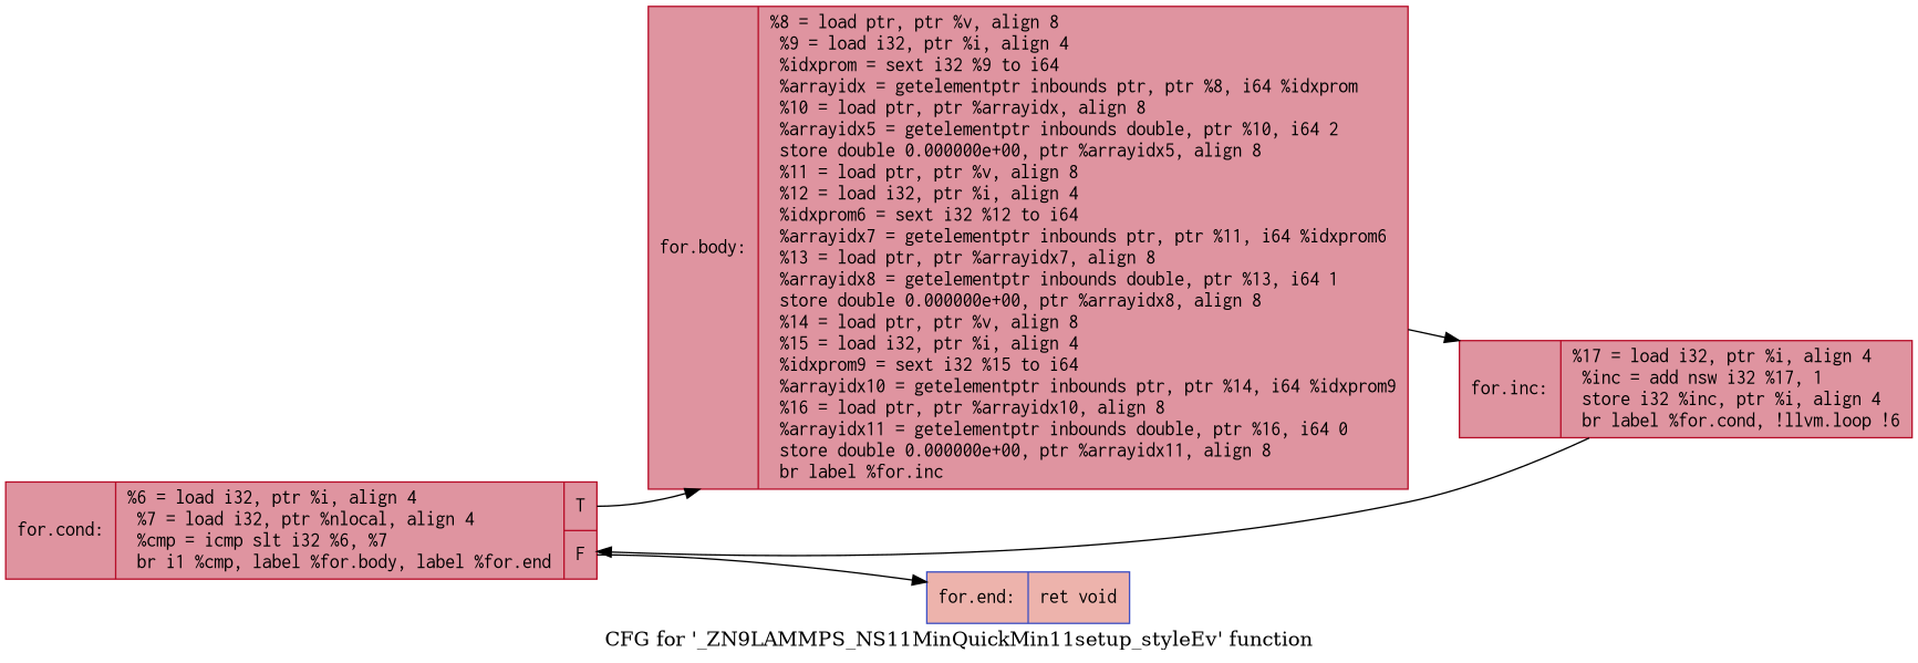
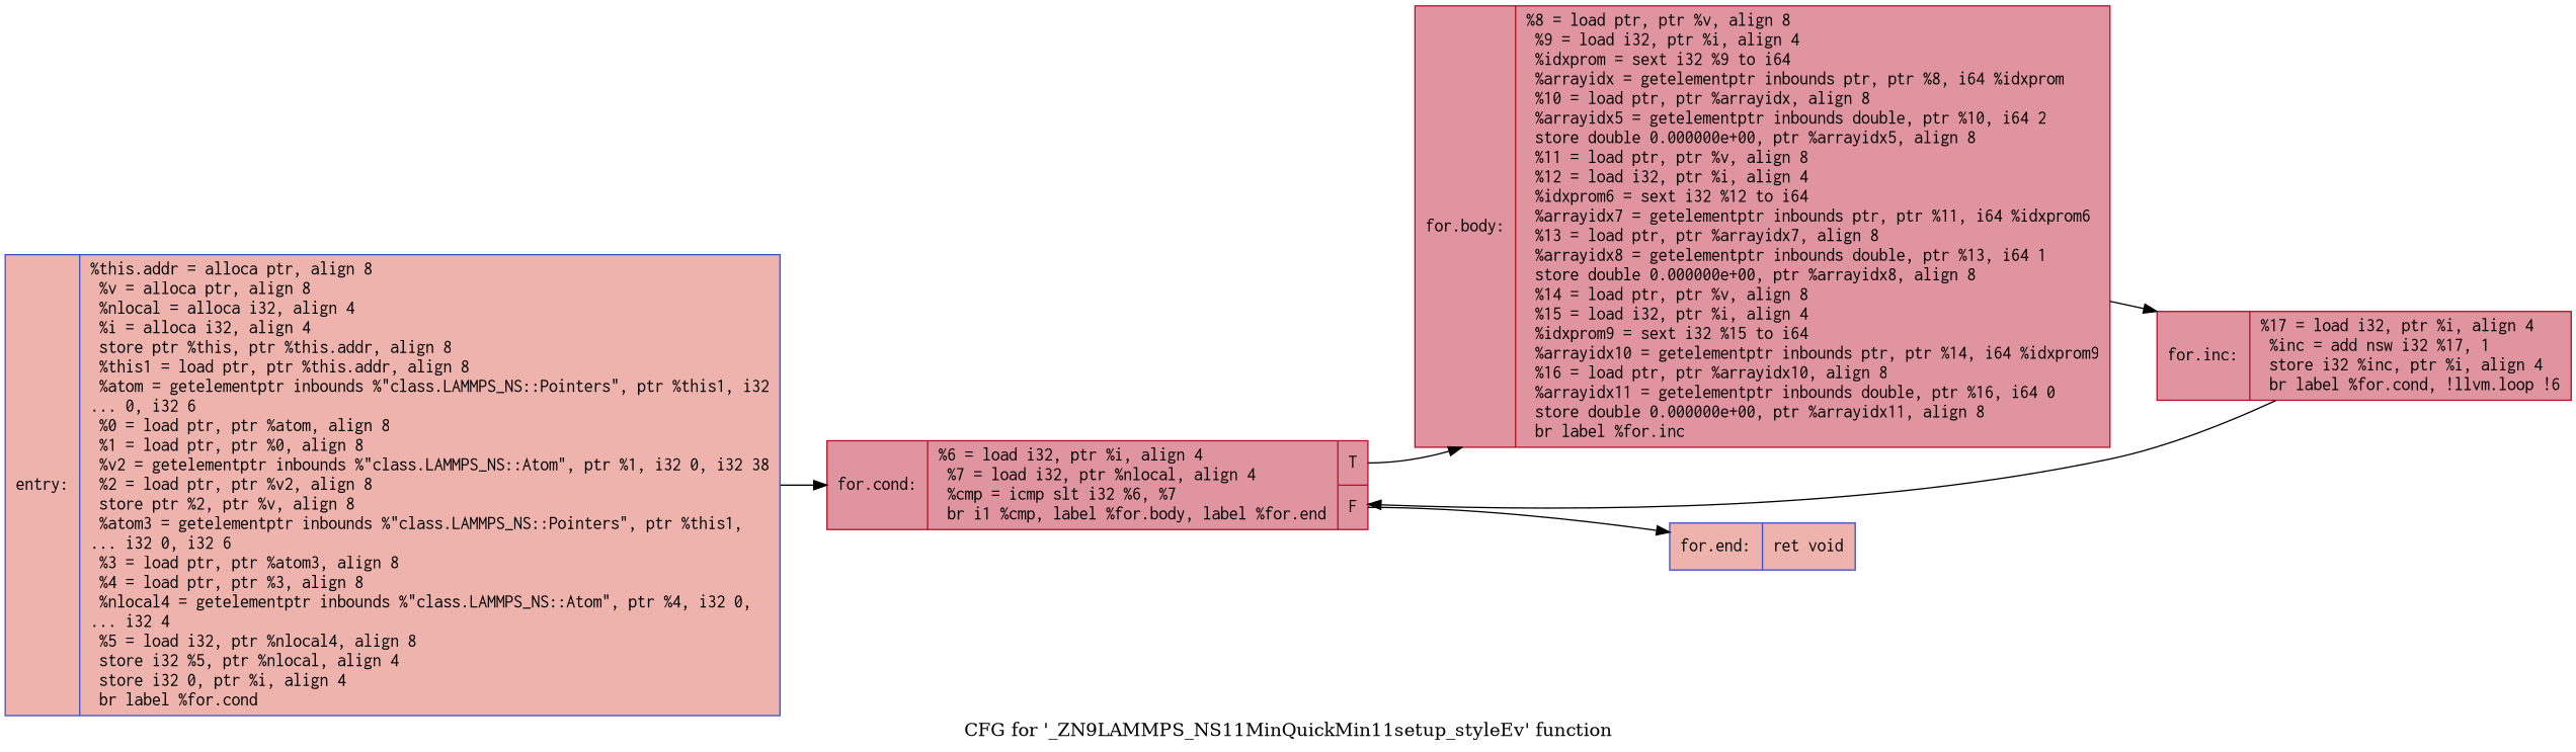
  digraph {
    label="CFG for '_ZN9LAMMPS_NS11MinQuickMin11setup_styleEv' function"
    rankdir=LR
    node [color="#b70d28ff" fillcolor="#b70d2870" fontname=Courier shape=record style=filled]
+   n1 [color="#3d50c3ff" fillcolor="#d6524470" label="{entry:\l|  %this.addr = alloca ptr, align 8\l  %v = alloca ptr, align 8\l  %nlocal = alloca i32, align 4\l  %i = alloca i32, align 4\l  store ptr %this, ptr %this.addr, align 8\l  %this1 = load ptr, ptr %this.addr, align 8\l  %atom = getelementptr inbounds %\"class.LAMMPS_NS::Pointers\", ptr %this1, i32\l... 0, i32 6\l  %0 = load ptr, ptr %atom, align 8\l  %1 = load ptr, ptr %0, align 8\l  %v2 = getelementptr inbounds %\"class.LAMMPS_NS::Atom\", ptr %1, i32 0, i32 38\l  %2 = load ptr, ptr %v2, align 8\l  store ptr %2, ptr %v, align 8\l  %atom3 = getelementptr inbounds %\"class.LAMMPS_NS::Pointers\", ptr %this1,\l... i32 0, i32 6\l  %3 = load ptr, ptr %atom3, align 8\l  %4 = load ptr, ptr %3, align 8\l  %nlocal4 = getelementptr inbounds %\"class.LAMMPS_NS::Atom\", ptr %4, i32 0,\l... i32 4\l  %5 = load i32, ptr %nlocal4, align 8\l  store i32 %5, ptr %nlocal, align 4\l  store i32 0, ptr %i, align 4\l  br label %for.cond\l}"]
    n2 [label="{for.cond:\l|  %6 = load i32, ptr %i, align 4\l  %7 = load i32, ptr %nlocal, align 4\l  %cmp = icmp slt i32 %6, %7\l  br i1 %cmp, label %for.body, label %for.end\l|{<s0>T|<s1>F}}"]
    n3 [label="{for.body:\l|  %8 = load ptr, ptr %v, align 8\l  %9 = load i32, ptr %i, align 4\l  %idxprom = sext i32 %9 to i64\l  %arrayidx = getelementptr inbounds ptr, ptr %8, i64 %idxprom\l  %10 = load ptr, ptr %arrayidx, align 8\l  %arrayidx5 = getelementptr inbounds double, ptr %10, i64 2\l  store double 0.000000e+00, ptr %arrayidx5, align 8\l  %11 = load ptr, ptr %v, align 8\l  %12 = load i32, ptr %i, align 4\l  %idxprom6 = sext i32 %12 to i64\l  %arrayidx7 = getelementptr inbounds ptr, ptr %11, i64 %idxprom6\l  %13 = load ptr, ptr %arrayidx7, align 8\l  %arrayidx8 = getelementptr inbounds double, ptr %13, i64 1\l  store double 0.000000e+00, ptr %arrayidx8, align 8\l  %14 = load ptr, ptr %v, align 8\l  %15 = load i32, ptr %i, align 4\l  %idxprom9 = sext i32 %15 to i64\l  %arrayidx10 = getelementptr inbounds ptr, ptr %14, i64 %idxprom9\l  %16 = load ptr, ptr %arrayidx10, align 8\l  %arrayidx11 = getelementptr inbounds double, ptr %16, i64 0\l  store double 0.000000e+00, ptr %arrayidx11, align 8\l  br label %for.inc\l}"]
    n4 [color="#3d50c3ff" fillcolor="#d6524470" label="{for.end:\l|  ret void\l}"]
    n5 [label="{for.inc:\l|  %17 = load i32, ptr %i, align 4\l  %inc = add nsw i32 %17, 1\l  store i32 %inc, ptr %i, align 4\l  br label %for.cond, !llvm.loop !6\l}"]
+   n1 -> n2
    n2 -> n3 [tailport=s0]
    n2 -> n4 [tailport=s1]
    n3 -> n5
    n5 -> n2
  }
